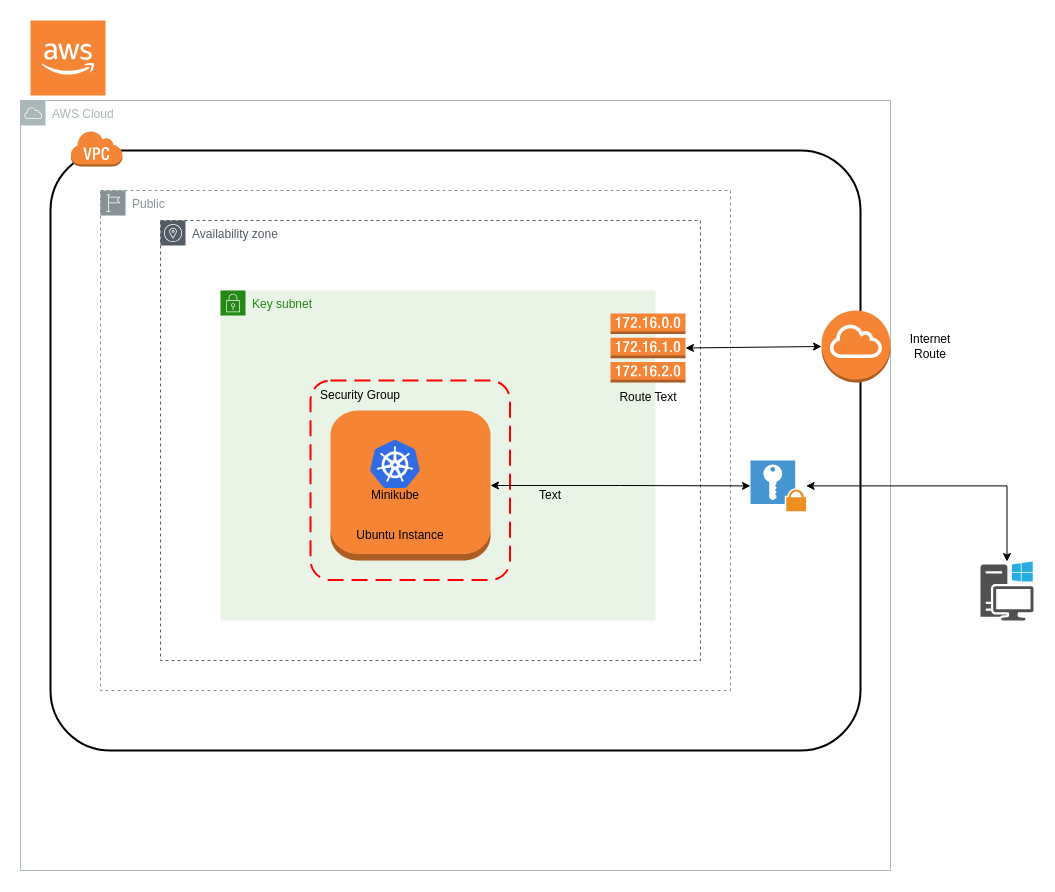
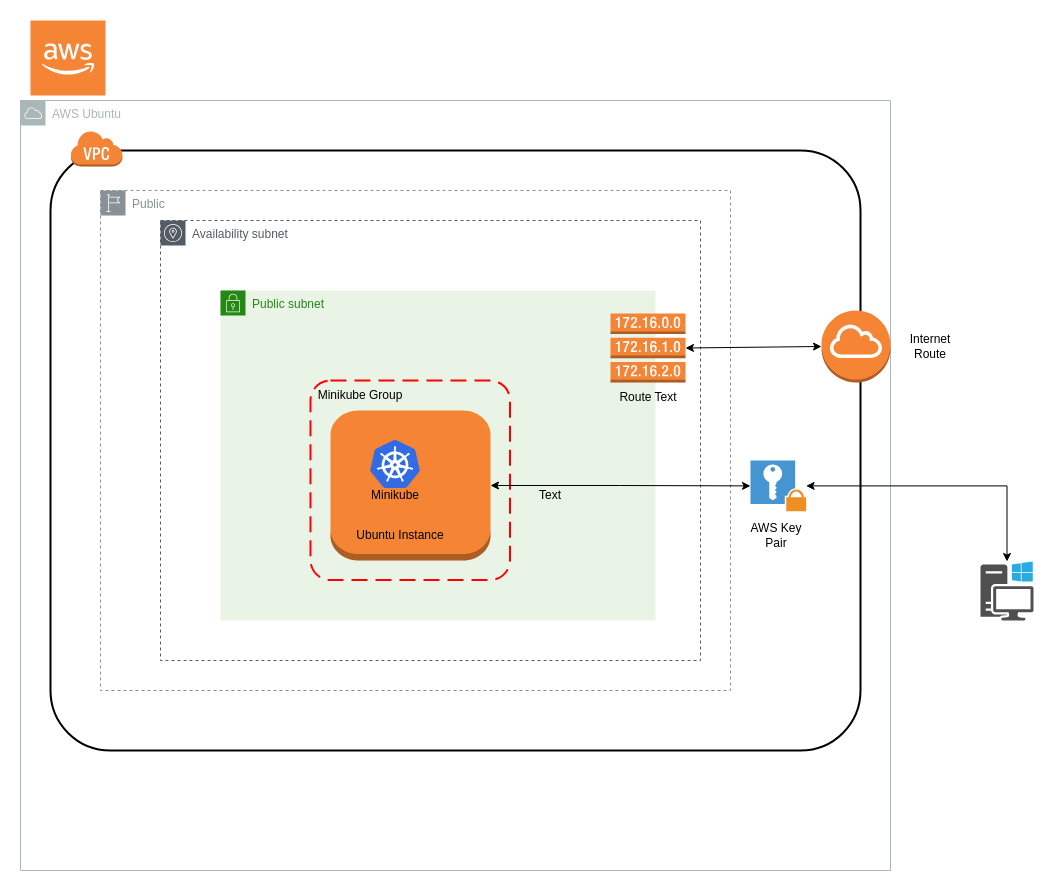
  <mxCell id="0" />
  <mxCell id="1" parent="0" />
- <mxCell id="2" value="AWS Cloud" style="sketch=0;outlineConnect=0;gradientColor=none;html=1;whiteSpace=wrap;fontSize=12;fontStyle=0;shape=mxgraph.aws4.group;grIcon=mxgraph.aws4.group_aws_cloud;strokeColor=#AAB7B8;fillColor=none;verticalAlign=top;align=left;spacingLeft=30;fontColor=#AAB7B8;dashed=0;" vertex="1" parent="1"><mxGeometry x="20" y="100" width="870" height="770" as="geometry" /></mxCell>
+ <mxCell id="2" value="AWS Ubuntu" style="sketch=0;outlineConnect=0;gradientColor=none;html=1;whiteSpace=wrap;fontSize=12;fontStyle=0;shape=mxgraph.aws4.group;grIcon=mxgraph.aws4.group_aws_cloud;strokeColor=#AAB7B8;fillColor=none;verticalAlign=top;align=left;spacingLeft=30;fontColor=#AAB7B8;dashed=0;" vertex="1" parent="1"><mxGeometry x="20" y="100" width="870" height="770" as="geometry" /></mxCell>
  <mxCell id="3" value="" style="rounded=1;arcSize=10;dashed=0;fillColor=none;gradientColor=none;strokeWidth=2;" vertex="1" parent="1"><mxGeometry x="50" y="150" width="810" height="600" as="geometry" /></mxCell>
  <mxCell id="4" value="Public" style="sketch=0;outlineConnect=0;gradientColor=none;html=1;whiteSpace=wrap;fontSize=12;fontStyle=0;shape=mxgraph.aws4.group;grIcon=mxgraph.aws4.group_region;strokeColor=#879196;fillColor=none;verticalAlign=top;align=left;spacingLeft=30;fontColor=#879196;dashed=1;" vertex="1" parent="1"><mxGeometry x="100" y="190" width="630" height="500" as="geometry" /></mxCell>
- <mxCell id="5" value="Availability zone" style="sketch=0;outlineConnect=0;gradientColor=none;html=1;whiteSpace=wrap;fontSize=12;fontStyle=0;shape=mxgraph.aws4.group;grIcon=mxgraph.aws4.group_availability_zone;strokeColor=#545B64;fillColor=none;verticalAlign=top;align=left;spacingLeft=30;fontColor=#545B64;dashed=1;" vertex="1" parent="1"><mxGeometry x="160" y="220" width="540" height="440" as="geometry" /></mxCell>
- <mxCell id="6" value="Key subnet" style="points=[[0,0],[0.25,0],[0.5,0],[0.75,0],[1,0],[1,0.25],[1,0.5],[1,0.75],[1,1],[0.75,1],[0.5,1],[0.25,1],[0,1],[0,0.75],[0,0.5],[0,0.25]];outlineConnect=0;gradientColor=none;html=1;whiteSpace=wrap;fontSize=12;fontStyle=0;container=1;pointerEvents=0;collapsible=0;recursiveResize=0;shape=mxgraph.aws4.group;grIcon=mxgraph.aws4.group_security_group;grStroke=0;strokeColor=#248814;fillColor=#E9F3E6;verticalAlign=top;align=left;spacingLeft=30;fontColor=#248814;dashed=0;" vertex="1" parent="1"><mxGeometry x="220" y="290" width="435" height="330" as="geometry" /></mxCell>
+ <mxCell id="5" value="Availability subnet" style="sketch=0;outlineConnect=0;gradientColor=none;html=1;whiteSpace=wrap;fontSize=12;fontStyle=0;shape=mxgraph.aws4.group;grIcon=mxgraph.aws4.group_availability_zone;strokeColor=#545B64;fillColor=none;verticalAlign=top;align=left;spacingLeft=30;fontColor=#545B64;dashed=1;" vertex="1" parent="1"><mxGeometry x="160" y="220" width="540" height="440" as="geometry" /></mxCell>
+ <mxCell id="6" value="Public subnet" style="points=[[0,0],[0.25,0],[0.5,0],[0.75,0],[1,0],[1,0.25],[1,0.5],[1,0.75],[1,1],[0.75,1],[0.5,1],[0.25,1],[0,1],[0,0.75],[0,0.5],[0,0.25]];outlineConnect=0;gradientColor=none;html=1;whiteSpace=wrap;fontSize=12;fontStyle=0;container=1;pointerEvents=0;collapsible=0;recursiveResize=0;shape=mxgraph.aws4.group;grIcon=mxgraph.aws4.group_security_group;grStroke=0;strokeColor=#248814;fillColor=#E9F3E6;verticalAlign=top;align=left;spacingLeft=30;fontColor=#248814;dashed=0;" vertex="1" parent="1"><mxGeometry x="220" y="290" width="435" height="330" as="geometry" /></mxCell>
  <mxCell id="7" value="" style="rounded=1;arcSize=10;dashed=1;strokeColor=#ff0000;fillColor=none;gradientColor=none;dashPattern=8 4;strokeWidth=2;" vertex="1" parent="6"><mxGeometry x="90" y="90" width="199.5" height="199.5" as="geometry" /></mxCell>
- <mxCell id="8" value="Security Group" style="text;html=1;strokeColor=none;fillColor=none;align=center;verticalAlign=middle;whiteSpace=wrap;rounded=0;" vertex="1" parent="6"><mxGeometry x="90" y="90" width="100" height="30" as="geometry" /></mxCell>
+ <mxCell id="8" value="Minikube Group" style="text;html=1;strokeColor=none;fillColor=none;align=center;verticalAlign=middle;whiteSpace=wrap;rounded=0;" vertex="1" parent="6"><mxGeometry x="90" y="90" width="100" height="30" as="geometry" /></mxCell>
  <mxCell id="9" value="" style="outlineConnect=0;dashed=0;verticalLabelPosition=bottom;verticalAlign=top;align=center;html=1;shape=mxgraph.aws3.instance;fillColor=#F58534;gradientColor=none;" vertex="1" parent="6"><mxGeometry x="110" y="120" width="160" height="150" as="geometry" /></mxCell>
  <mxCell id="10" value="" style="shape=image;html=1;verticalAlign=top;verticalLabelPosition=bottom;labelBackgroundColor=#ffffff;imageAspect=0;aspect=fixed;image=https://cdn0.iconfinder.com/data/icons/font-awesome-brands-vol-2/512/ubuntu-128.png" vertex="1" parent="6"><mxGeometry x="230" y="130" width="34" height="34" as="geometry" /></mxCell>
  <mxCell id="11" value="Ubuntu Instance" style="text;html=1;strokeColor=none;fillColor=none;align=center;verticalAlign=middle;whiteSpace=wrap;rounded=0;" vertex="1" parent="6"><mxGeometry x="119.75" y="230" width="120" height="30" as="geometry" /></mxCell>
  <mxCell id="12" value="" style="sketch=0;aspect=fixed;html=1;points=[];align=center;image;fontSize=12;image=img/lib/mscae/Kubernetes.svg;" vertex="1" parent="6"><mxGeometry x="150" y="150" width="50" height="48" as="geometry" /></mxCell>
  <mxCell id="13" value="Minikube" style="text;html=1;strokeColor=none;fillColor=none;align=center;verticalAlign=middle;whiteSpace=wrap;rounded=0;" vertex="1" parent="6"><mxGeometry x="145" y="190" width="60" height="30" as="geometry" /></mxCell>
  <mxCell id="14" value="" style="outlineConnect=0;dashed=0;verticalLabelPosition=bottom;verticalAlign=top;align=center;html=1;shape=mxgraph.aws3.route_table;fillColor=#F58536;gradientColor=none;" vertex="1" parent="1"><mxGeometry x="610" y="313" width="75" height="69" as="geometry" /></mxCell>
  <mxCell id="15" value="" style="dashed=0;html=1;shape=mxgraph.aws3.virtual_private_cloud;fillColor=#F58536;gradientColor=none;dashed=0;" vertex="1" parent="1"><mxGeometry x="70" y="130" width="52" height="36" as="geometry" /></mxCell>
  <mxCell id="16" value="" style="outlineConnect=0;dashed=0;verticalLabelPosition=bottom;verticalAlign=top;align=center;html=1;shape=mxgraph.aws3.cloud_2;fillColor=#F58534;gradientColor=none;" vertex="1" parent="1"><mxGeometry x="30" y="20" width="75" height="75" as="geometry" /></mxCell>
  <mxCell id="17" value="" style="outlineConnect=0;dashed=0;verticalLabelPosition=bottom;verticalAlign=top;align=center;html=1;shape=mxgraph.aws3.internet_gateway;fillColor=#F58534;gradientColor=none;" vertex="1" parent="1"><mxGeometry x="821" y="310" width="69" height="72" as="geometry" /></mxCell>
  <mxCell id="18" value="" style="endArrow=classic;startArrow=classic;html=1;rounded=0;entryX=0;entryY=0.5;entryDx=0;entryDy=0;entryPerimeter=0;exitX=1;exitY=0.5;exitDx=0;exitDy=0;exitPerimeter=0;" edge="1" parent="1" source="14" target="17"><mxGeometry width="50" height="50" relative="1" as="geometry"><mxPoint x="540" y="286" as="sourcePoint" /><mxPoint x="590" y="236" as="targetPoint" /><Array as="points" /></mxGeometry></mxCell>
  <mxCell id="19" style="endArrow=classic;startArrow=classic;edgeStyle=orthogonalEdgeStyle;rounded=0;orthogonalLoop=1;jettySize=auto;html=1;" edge="1" parent="1" source="20" target="22"><mxGeometry relative="1" as="geometry" /></mxCell>
  <mxCell id="20" value="" style="shadow=0;dashed=0;html=1;strokeColor=none;fillColor=#4495D1;labelPosition=center;verticalLabelPosition=bottom;verticalAlign=top;align=center;outlineConnect=0;shape=mxgraph.veeam.2d.private_key;" vertex="1" parent="1"><mxGeometry x="750" y="460" width="55.6" height="50.8" as="geometry" /></mxCell>
  <mxCell id="21" style="endArrow=classic;startArrow=classic;edgeStyle=orthogonalEdgeStyle;rounded=0;orthogonalLoop=1;jettySize=auto;html=1;exitX=1;exitY=0.5;exitDx=0;exitDy=0;exitPerimeter=0;" edge="1" parent="1" source="9" target="20"><mxGeometry relative="1" as="geometry" /></mxCell>
  <mxCell id="22" value="" style="sketch=0;pointerEvents=1;shadow=0;dashed=0;html=1;strokeColor=none;fillColor=#505050;labelPosition=center;verticalLabelPosition=bottom;verticalAlign=top;outlineConnect=0;align=center;shape=mxgraph.office.devices.workstation_pc;" vertex="1" parent="1"><mxGeometry x="980" y="561" width="53" height="59" as="geometry" /></mxCell>
+ <mxCell id="23" value="AWS Key Pair" style="text;html=1;strokeColor=none;fillColor=none;align=center;verticalAlign=middle;whiteSpace=wrap;rounded=0;" vertex="1" parent="1"><mxGeometry x="745.6" y="520" width="60" height="30" as="geometry" /></mxCell>
  <mxCell id="24" value="Route Text" style="text;html=1;strokeColor=none;fillColor=none;align=center;verticalAlign=middle;whiteSpace=wrap;rounded=0;" vertex="1" parent="1"><mxGeometry x="602.5" y="382" width="90" height="30" as="geometry" /></mxCell>
  <mxCell id="25" value="Internet Route" style="text;html=1;strokeColor=none;fillColor=none;align=center;verticalAlign=middle;whiteSpace=wrap;rounded=0;" vertex="1" parent="1"><mxGeometry x="900" y="331" width="60" height="30" as="geometry" /></mxCell>
  <mxCell id="26" value="Text" style="text;html=1;strokeColor=none;fillColor=none;align=center;verticalAlign=middle;whiteSpace=wrap;rounded=0;" vertex="1" parent="1"><mxGeometry x="520" y="480" width="60" height="30" as="geometry" /></mxCell>
